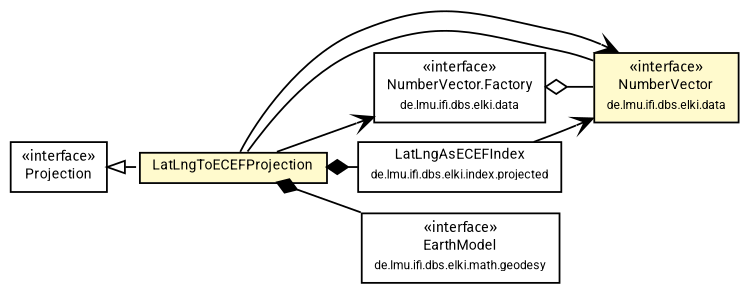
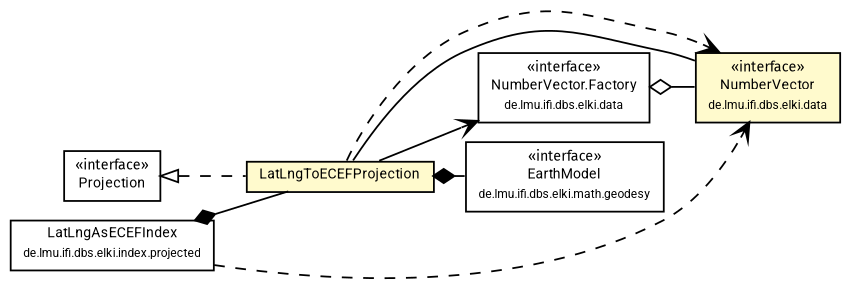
  digraph {
    nodesep=0.15
    rankdir=LR
    ranksep=0.25
    fontname="Fira Sans"
    node [fontcolor=black fontname="Fira Sans" fontsize=8 margin=0 shape=plaintext]
    edge [arrowhead=none color=black fontname="Fira Sans" fontsize=7 labelfontname=Roboto labelfontsize=7 weight=0]
    n1 [height=0 label=<<table title="de.lmu.ifi.dbs.elki.data.NumberVector" border="0" cellborder="1" cellspacing="0" cellpadding="2" bgcolor="LemonChiffon" href="../NumberVector.html" target="_parent"> 		<tr><td><table border="0" cellspacing="0" cellpadding="1"> 		<tr><td align="center" balign="center"> &#171;interface&#187; </td></tr> 		<tr><td align="center" balign="center"> <font face="Roboto">NumberVector</font> </td></tr> 		<tr><td align="center" balign="center"> <font face="Roboto" point-size="7.0">de.lmu.ifi.dbs.elki.data</font> </td></tr> 		</table></td></tr> 		</table>> width=0]
    n2 [height=0 label=<<table title="de.lmu.ifi.dbs.elki.data.NumberVector.Factory" border="0" cellborder="1" cellspacing="0" cellpadding="2" href="../NumberVector.Factory.html" target="_parent"> 		<tr><td><table border="0" cellspacing="0" cellpadding="1"> 		<tr><td align="center" balign="center"> &#171;interface&#187; </td></tr> 		<tr><td align="center" balign="center"> <font face="Roboto">NumberVector.Factory</font> </td></tr> 		<tr><td align="center" balign="center"> <font face="Roboto" point-size="7.0">de.lmu.ifi.dbs.elki.data</font> </td></tr> 		</table></td></tr> 		</table>> width=0]
    n3 [height=0 label=<<table title="de.lmu.ifi.dbs.elki.data.projection.Projection" border="0" cellborder="1" cellspacing="0" cellpadding="2" href="Projection.html" target="_parent"> 		<tr><td><table border="0" cellspacing="0" cellpadding="1"> 		<tr><td align="center" balign="center"> &#171;interface&#187; </td></tr> 		<tr><td align="center" balign="center"> <font face="Roboto">Projection</font> </td></tr> 		</table></td></tr> 		</table>> width=0]
    n4 [height=0 label=<<table title="de.lmu.ifi.dbs.elki.data.projection.LatLngToECEFProjection" border="0" cellborder="1" cellspacing="0" cellpadding="2" bgcolor="lemonChiffon" href="LatLngToECEFProjection.html" target="_parent"> 		<tr><td><table border="0" cellspacing="0" cellpadding="1"> 		<tr><td align="center" balign="center"> <font face="Roboto">LatLngToECEFProjection</font> </td></tr> 		</table></td></tr> 		</table>> width=0]
    n5 [height=0 label=<<table title="de.lmu.ifi.dbs.elki.index.projected.LatLngAsECEFIndex" border="0" cellborder="1" cellspacing="0" cellpadding="2" href="../../index/projected/LatLngAsECEFIndex.html" target="_parent"> 		<tr><td><table border="0" cellspacing="0" cellpadding="1"> 		<tr><td align="center" balign="center"> <font face="Roboto">LatLngAsECEFIndex</font> </td></tr> 		<tr><td align="center" balign="center"> <font face="Roboto" point-size="7.0">de.lmu.ifi.dbs.elki.index.projected</font> </td></tr> 		</table></td></tr> 		</table>> width=0]
    n6 [height=0 label=<<table title="de.lmu.ifi.dbs.elki.math.geodesy.EarthModel" border="0" cellborder="1" cellspacing="0" cellpadding="2" href="../../math/geodesy/EarthModel.html" target="_parent"> 		<tr><td><table border="0" cellspacing="0" cellpadding="1"> 		<tr><td align="center" balign="center"> &#171;interface&#187; </td></tr> 		<tr><td align="center" balign="center"> <font face="Roboto">EarthModel</font> </td></tr> 		<tr><td align="center" balign="center"> <font face="Roboto" point-size="7.0">de.lmu.ifi.dbs.elki.math.geodesy</font> </td></tr> 		</table></td></tr> 		</table>> width=0]
    n2 -> n1 [arrowtail=ediamond dir=back weight=4]
    n3 -> n4 [arrowtail=empty dir=back style=dashed weight=9 arrowhead=""]
    n4 -> n1 [weight=2]
-   n4 -> n1 [arrowhead=open style=solid]
+   n4 -> n1 [arrowhead=open style=dashed]
    n4 -> n2 [arrowhead=open weight=1]
    n4 -> n6 [arrowtail=diamond dir=back weight=6]
-   n5 -> n1 [arrowhead=open style=solid]
-   n4 -> n5 [arrowtail=diamond dir=back weight=6]
+   n5 -> n1 [arrowhead=open style=dashed]
+   n5 -> n4 [arrowtail=diamond dir=back weight=6]
  }
